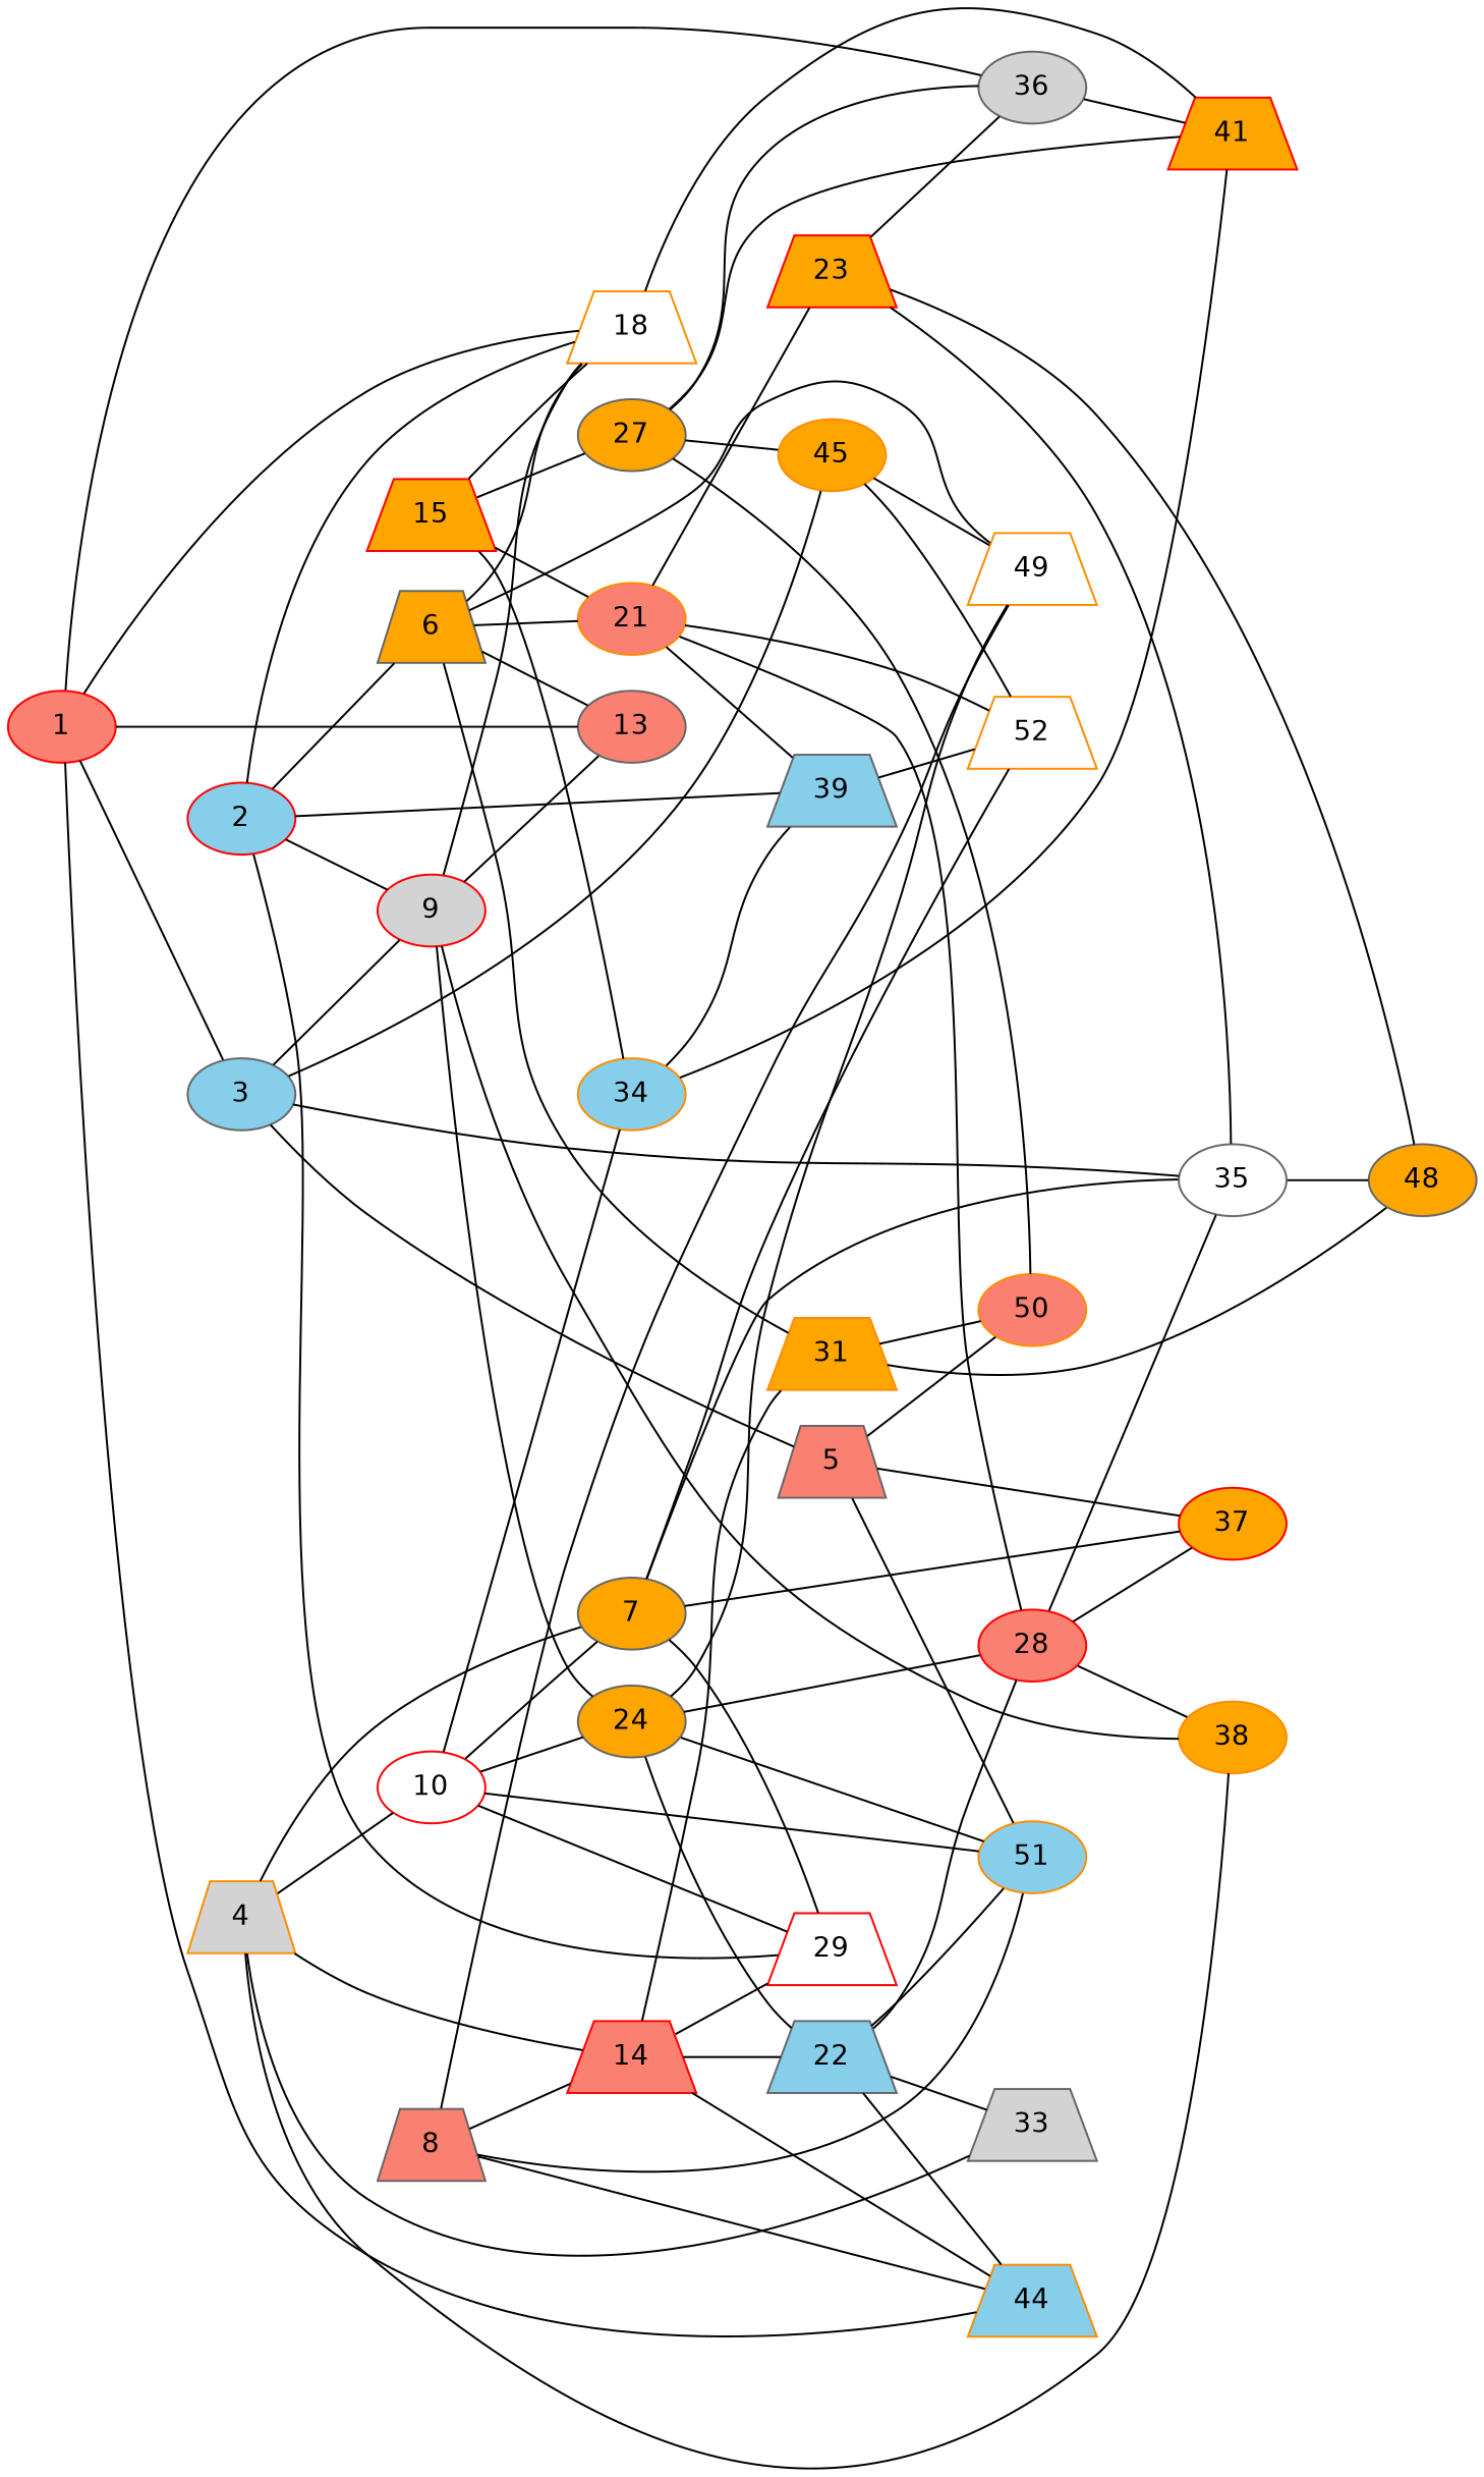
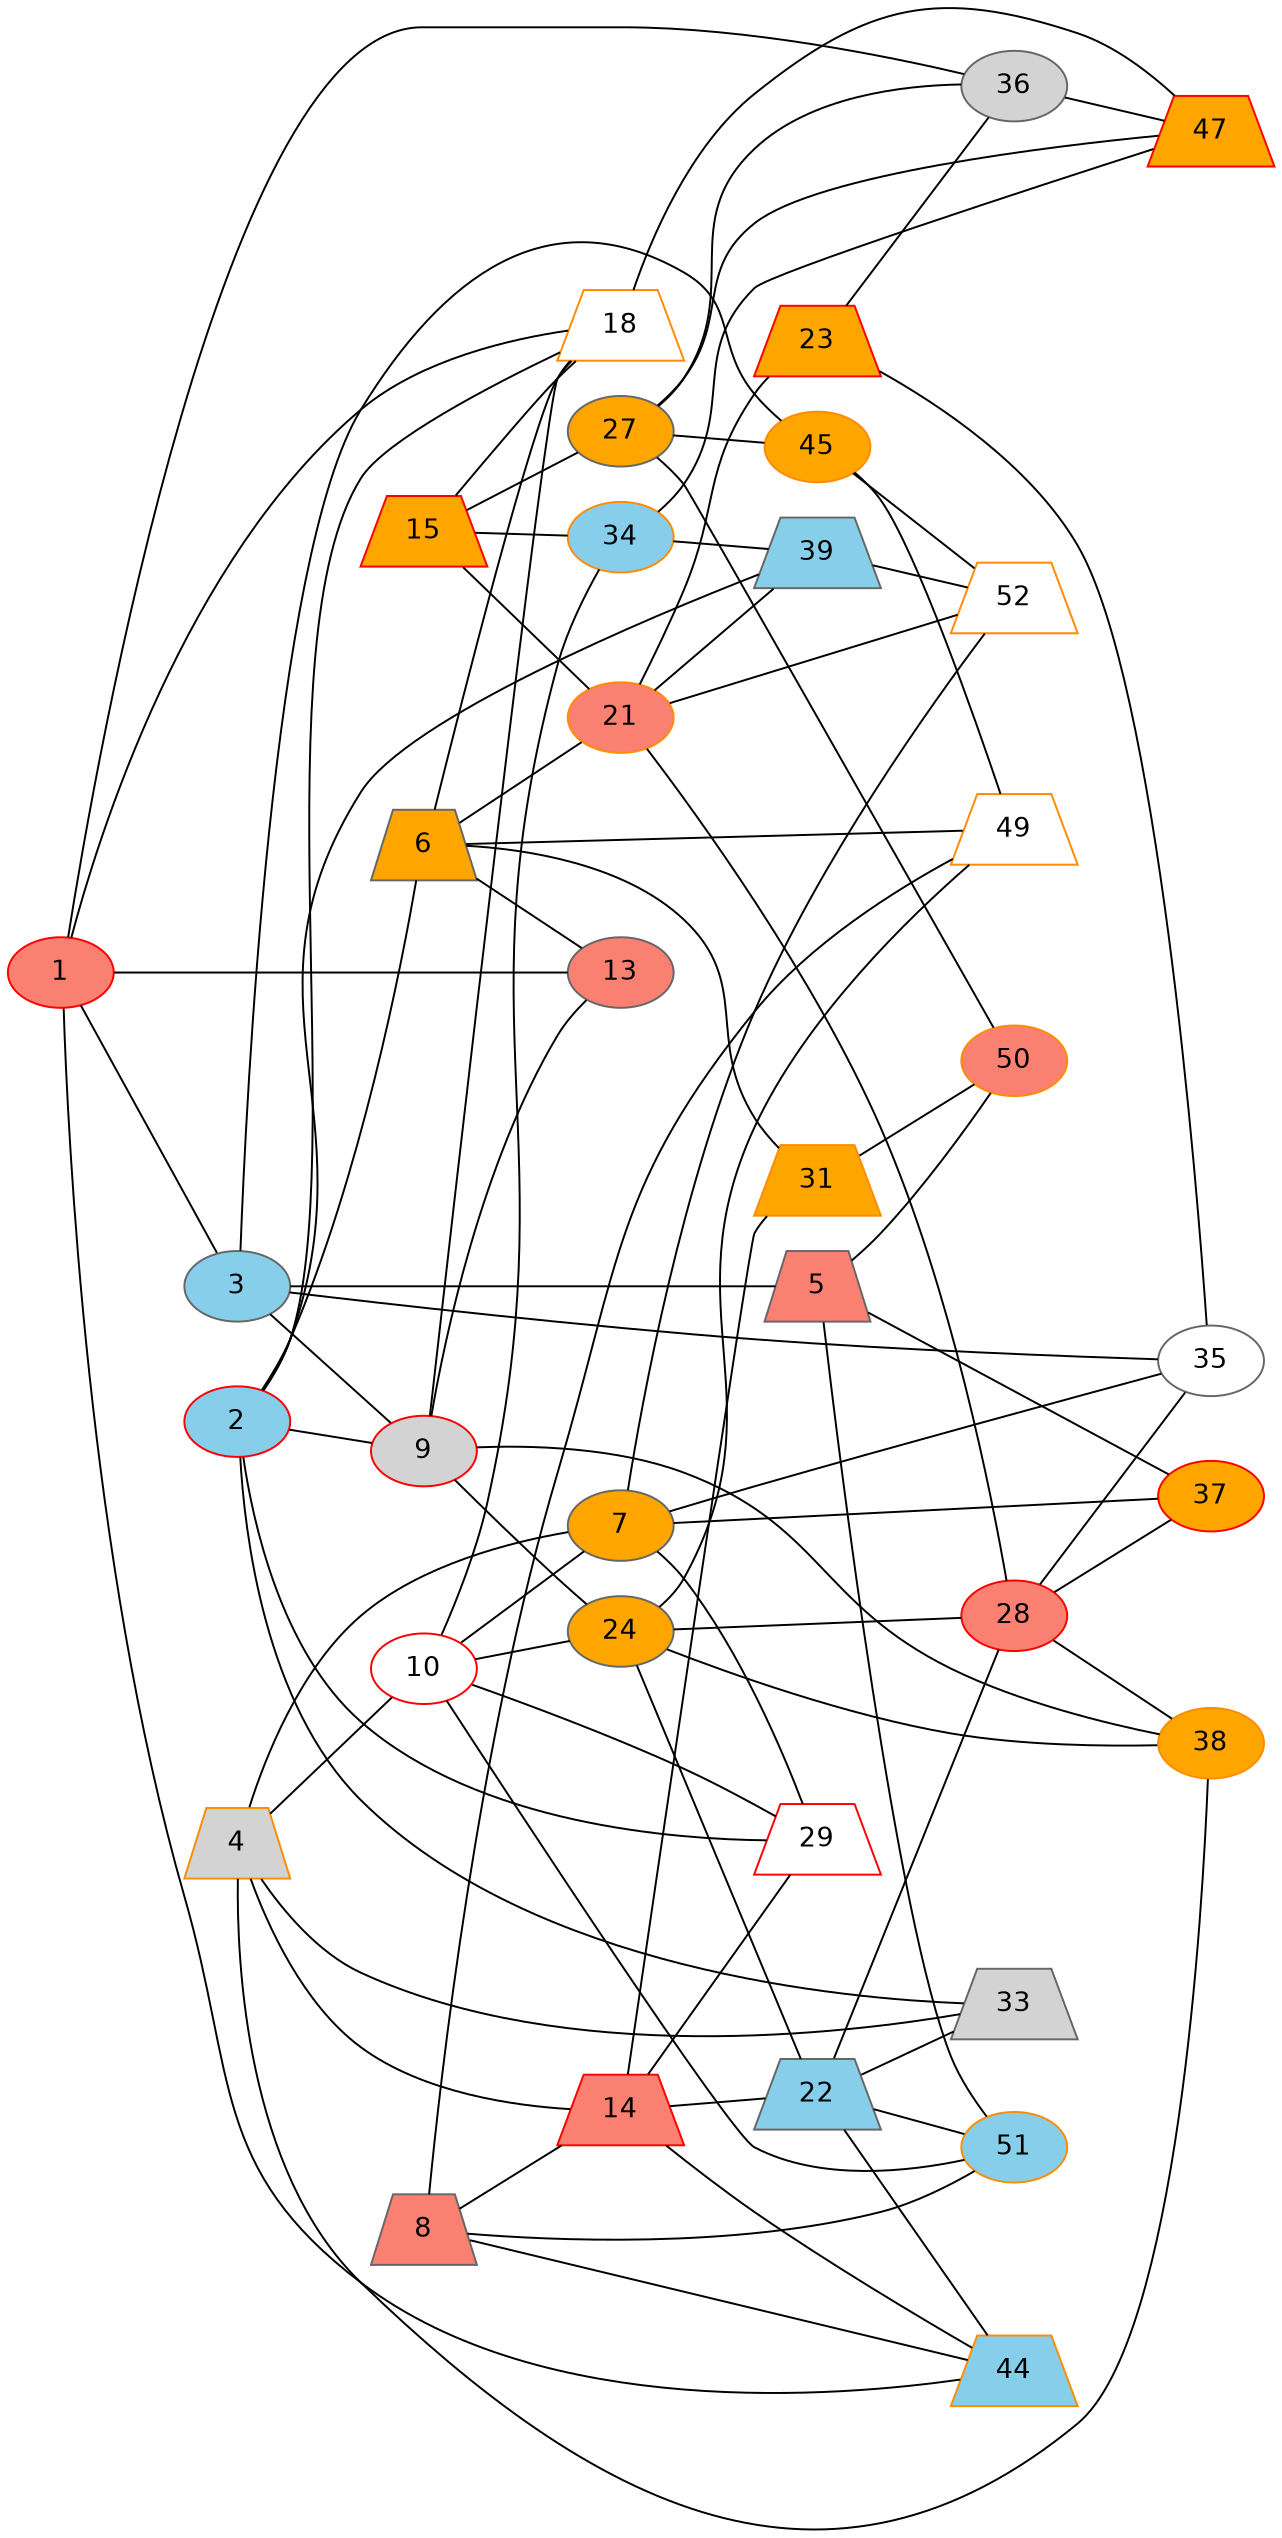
  graph {
    fontname="DejaVu Sans"
    rankdir=LR
    node [color=gray40 fillcolor=orange fontname="DejaVu Sans" shape=ellipse style=filled]
    edge [fontname="DejaVu Sans"]
    1 [color=red fillcolor=salmon super="+12"]
    3 [fillcolor=skyblue super="+53"]
    13 [fillcolor=salmon]
    18 [color=darkorange fillcolor=white shape=trapezium super="+47"]
    36 [fillcolor=lightgrey]
    44 [color=darkorange fillcolor=skyblue shape=trapezium]
    9 [color=red fillcolor=lightgrey super="+11"]
    5 [fillcolor=salmon shape=trapezium super="+20"]
    35 [fillcolor=white super="+40"]
    45 [color=darkorange]
-   41 [color=red shape=trapezium]
+   41 [color=red shape=trapezium label=47]
    2 [color=red fillcolor=skyblue super="+32"]
    6 [shape=trapezium super="+19"]
    29 [color=red fillcolor=white shape=trapezium]
    33 [fillcolor=lightgrey shape=trapezium]
    39 [fillcolor=skyblue shape=trapezium]
    21 [color=darkorange fillcolor=salmon super="+42"]
    31 [color=darkorange shape=trapezium]
    49 [color=darkorange fillcolor=white shape=trapezium]
    38 [color=darkorange]
    24 [super="+26"]
    52 [color=darkorange fillcolor=white shape=trapezium]
    37 [color=red]
    50 [color=darkorange fillcolor=salmon]
    51 [color=darkorange fillcolor=skyblue]
-   48
    4 [color=darkorange fillcolor=lightgrey shape=trapezium super="+17"]
    7 [super="+16"]
    10 [color=red fillcolor=white super="+22"]
    14 [color=red fillcolor=salmon shape=trapezium super="+43"]
    34 [color=darkorange fillcolor=skyblue]
    n32 [fillcolor=skyblue label=22 shape=trapezium super="+46"]
    23 [color=red shape=trapezium]
    28 [color=red fillcolor=salmon super="+54"]
    8 [fillcolor=salmon shape=trapezium]
    15 [color=red shape=trapezium]
    27 [super="+30"]
    1 -- 3
    1 -- 13 [weight=2]
    1 -- 18
    1 -- 36
    1 -- 44
    3 -- 9
    3 -- 5 [weight=2]
    3 -- 35
    3 -- 45
    18 -- 41
    36 -- 41
    9 -- 13
    9 -- 18
    9 -- 38
    9 -- 24
    5 -- 37 [weight=2]
    5 -- 50
    5 -- 51
-   35 -- 48 [weight=2]
    45 -- 49
    45 -- 52
    2 -- 18
    2 -- 9
    2 -- 6
    2 -- 29
+   2 -- 33
    2 -- 39
    6 -- 13
    6 -- 18
    6 -- 21
    6 -- 31
    6 -- 49
    39 -- 52
    21 -- 39
    21 -- 52
    21 -- 23
    21 -- 28
    31 -- 50
-   31 -- 48
    24 -- 49
-   24 -- 51
+   24 -- 38
    24 -- n32
    24 -- 28
    4 -- 33
    4 -- 38
    4 -- 7 [weight=2]
    4 -- 10
    4 -- 14
    7 -- 35
    7 -- 29
    7 -- 52
    7 -- 37
    10 -- 29
    10 -- 24
    10 -- 51
    10 -- 7
    10 -- 34
    14 -- 44
    14 -- 29
    14 -- 31
    14 -- n32
    34 -- 41
    34 -- 39
    n32 -- 44
    n32 -- 33
    n32 -- 51
    n32 -- 28
    23 -- 36
    23 -- 35
-   23 -- 48
    28 -- 35
    28 -- 38
    28 -- 37
    8 -- 44
    8 -- 49
    8 -- 51
    8 -- 14
    15 -- 18
    15 -- 21
    15 -- 34
    15 -- 27
    27 -- 36
    27 -- 45
    27 -- 41
    27 -- 50 [weight=2]
  }
